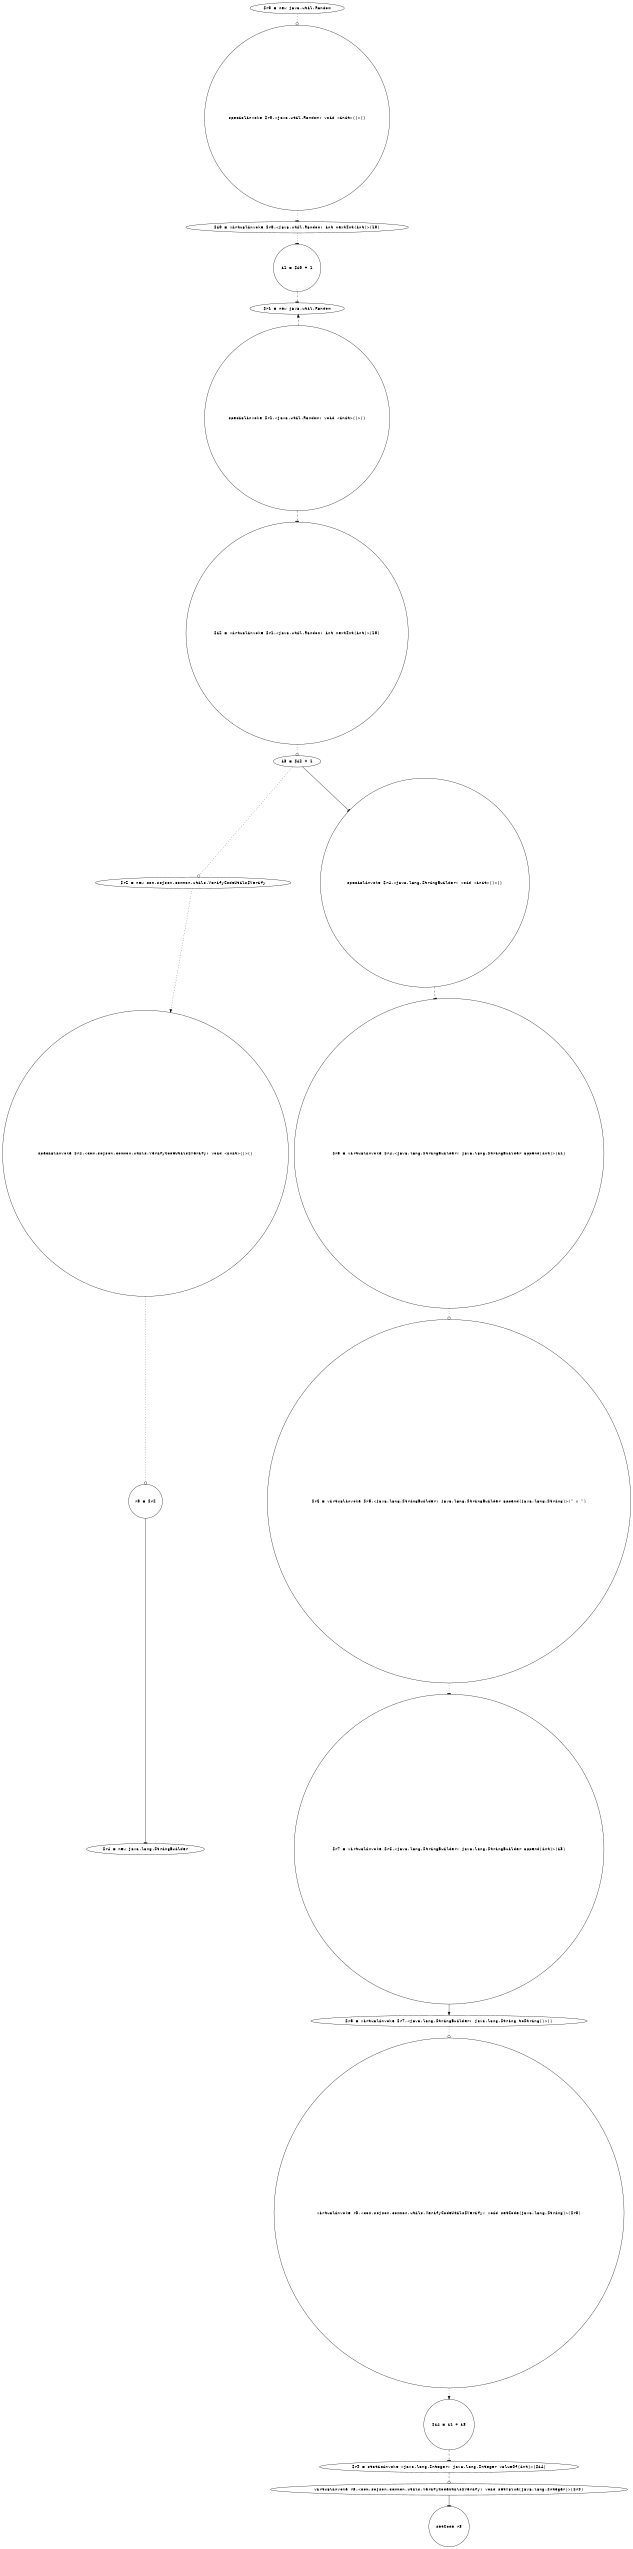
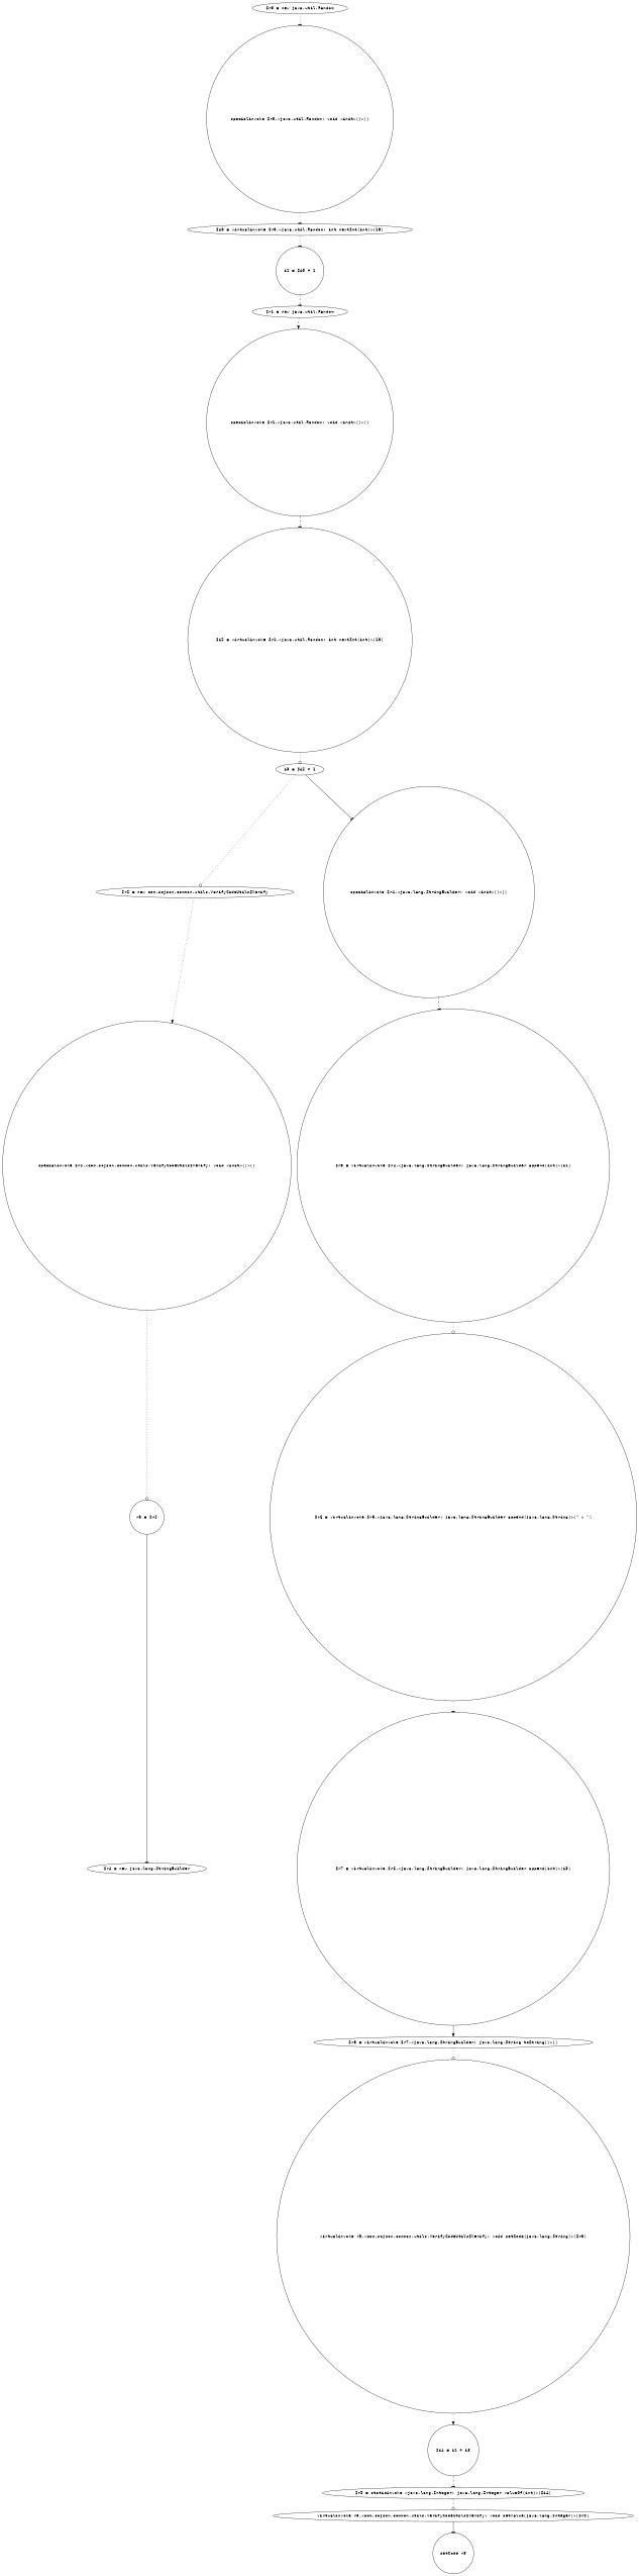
  digraph {
    fontname="DejaVu Sans Mono"
    node [fontname="DejaVu Sans Mono" shape=circle]
    edge [arrowhead=tee fontname="DejaVu Sans Mono" style=dotted]
    "$r0 = new java.util.Random" [shape=ellipse]
    "specialinvoke $r0.<java.util.Random: void <init>()>()"
    "$i0 = virtualinvoke $r0.<java.util.Random: int nextInt(int)>(10)" [shape=ellipse]
    "i1 = $i0 + 1"
    "$r1 = new java.util.Random" [shape=ellipse]
    "specialinvoke $r1.<java.util.Random: void <init>()>()"
    "$i2 = virtualinvoke $r1.<java.util.Random: int nextInt(int)>(10)"
    "i3 = $i2 + 1" [shape=ellipse]
    "$r2 = new com.sojson.common.utils.VerifyCodeUtils$Verify" [shape=ellipse]
    "specialinvoke $r4.<java.lang.StringBuilder: void <init>()>()"
    "specialinvoke $r2.<com.sojson.common.utils.VerifyCodeUtils$Verify: void <init>()>()"
    "r3 = $r2"
    "$r4 = new java.lang.StringBuilder" [shape=ellipse]
    "$r5 = virtualinvoke $r4.<java.lang.StringBuilder: java.lang.StringBuilder append(int)>(i1)"
    "$r6 = virtualinvoke $r5.<java.lang.StringBuilder: java.lang.StringBuilder append(java.lang.String)>(\" x \")"
    "$r7 = virtualinvoke $r6.<java.lang.StringBuilder: java.lang.StringBuilder append(int)>(i3)"
    "$r8 = virtualinvoke $r7.<java.lang.StringBuilder: java.lang.String toString()>()" [shape=ellipse]
    "virtualinvoke r3.<com.sojson.common.utils.VerifyCodeUtils$Verify: void setCode(java.lang.String)>($r8)"
    "$i4 = i1 + i3"
    "$r9 = staticinvoke <java.lang.Integer: java.lang.Integer valueOf(int)>($i4)" [shape=ellipse]
    "virtualinvoke r3.<com.sojson.common.utils.VerifyCodeUtils$Verify: void setValue(java.lang.Integer)>($r9)" [shape=ellipse]
    n22 [label="setCode r3"]
-   "$r0 = new java.util.Random" -> "specialinvoke $r0.<java.util.Random: void <init>()>()" [arrowhead=odot]
+   "$r0 = new java.util.Random" -> "specialinvoke $r0.<java.util.Random: void <init>()>()"
    "specialinvoke $r0.<java.util.Random: void <init>()>()" -> "$i0 = virtualinvoke $r0.<java.util.Random: int nextInt(int)>(10)"
    "$i0 = virtualinvoke $r0.<java.util.Random: int nextInt(int)>(10)" -> "i1 = $i0 + 1"
    "i1 = $i0 + 1" -> "$r1 = new java.util.Random" [style=dashed]
-   "specialinvoke $r1.<java.util.Random: void <init>()>()" -> "$r1 = new java.util.Random" [arrowhead=normal style=dashed]
+   "$r1 = new java.util.Random" -> "specialinvoke $r1.<java.util.Random: void <init>()>()" [arrowhead=normal style=dashed]
    "specialinvoke $r1.<java.util.Random: void <init>()>()" -> "$i2 = virtualinvoke $r1.<java.util.Random: int nextInt(int)>(10)" [style=dashed]
    "$i2 = virtualinvoke $r1.<java.util.Random: int nextInt(int)>(10)" -> "i3 = $i2 + 1" [arrowhead=odot]
    "i3 = $i2 + 1" -> "$r2 = new com.sojson.common.utils.VerifyCodeUtils$Verify" [arrowhead=odot]
    "i3 = $i2 + 1" -> "specialinvoke $r4.<java.lang.StringBuilder: void <init>()>()" [style=solid]
    "$r2 = new com.sojson.common.utils.VerifyCodeUtils$Verify" -> "specialinvoke $r2.<com.sojson.common.utils.VerifyCodeUtils$Verify: void <init>()>()" [arrowhead=normal]
    "specialinvoke $r4.<java.lang.StringBuilder: void <init>()>()" -> "$r5 = virtualinvoke $r4.<java.lang.StringBuilder: java.lang.StringBuilder append(int)>(i1)" [style=dashed]
    "specialinvoke $r2.<com.sojson.common.utils.VerifyCodeUtils$Verify: void <init>()>()" -> "r3 = $r2" [arrowhead=odot]
    "r3 = $r2" -> "$r4 = new java.lang.StringBuilder" [style=solid]
    "$r5 = virtualinvoke $r4.<java.lang.StringBuilder: java.lang.StringBuilder append(int)>(i1)" -> "$r6 = virtualinvoke $r5.<java.lang.StringBuilder: java.lang.StringBuilder append(java.lang.String)>(\" x \")" [arrowhead=odot]
    "$r6 = virtualinvoke $r5.<java.lang.StringBuilder: java.lang.StringBuilder append(java.lang.String)>(\" x \")" -> "$r7 = virtualinvoke $r6.<java.lang.StringBuilder: java.lang.StringBuilder append(int)>(i3)"
    "$r7 = virtualinvoke $r6.<java.lang.StringBuilder: java.lang.StringBuilder append(int)>(i3)" -> "$r8 = virtualinvoke $r7.<java.lang.StringBuilder: java.lang.String toString()>()" [arrowhead=normal style=solid]
    "$r8 = virtualinvoke $r7.<java.lang.StringBuilder: java.lang.String toString()>()" -> "virtualinvoke r3.<com.sojson.common.utils.VerifyCodeUtils$Verify: void setCode(java.lang.String)>($r8)" [arrowhead=odot]
    "virtualinvoke r3.<com.sojson.common.utils.VerifyCodeUtils$Verify: void setCode(java.lang.String)>($r8)" -> "$i4 = i1 + i3" [arrowhead=normal]
    "$i4 = i1 + i3" -> "$r9 = staticinvoke <java.lang.Integer: java.lang.Integer valueOf(int)>($i4)" [style=dashed]
    "$r9 = staticinvoke <java.lang.Integer: java.lang.Integer valueOf(int)>($i4)" -> "virtualinvoke r3.<com.sojson.common.utils.VerifyCodeUtils$Verify: void setValue(java.lang.Integer)>($r9)" [arrowhead=odot style=dashed]
    "virtualinvoke r3.<com.sojson.common.utils.VerifyCodeUtils$Verify: void setValue(java.lang.Integer)>($r9)" -> n22 [style=solid]
  }
